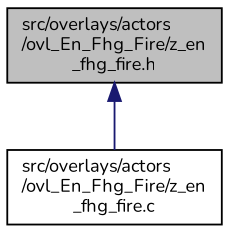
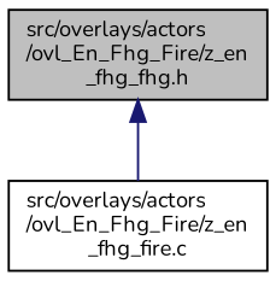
  digraph {
    fontname=Nunito
    node [color=black fontname=Nunito fontsize=10 shape=record style=filled]
-   n1 [fillcolor=grey75 fontcolor=black height=0.2 label="src/overlays/actors\l/ovl_En_Fhg_Fire/z_en\l_fhg_fire.h" width=0.4]
+   n1 [fillcolor=grey75 fontcolor=black height=0.2 label="src/overlays/actors\l/ovl_En_Fhg_Fire/z_en\l_fhg_fhg.h" width=0.4]
    n2 [fillcolor=white height=0.2 label="src/overlays/actors\l/ovl_En_Fhg_Fire/z_en\l_fhg_fire.c" width=0.4]
    n1 -> n2 [color=midnightblue dir=back fontname=Nunito fontsize=10 labelfontname=Helvetica labelfontsize=10 style=solid]
  }
